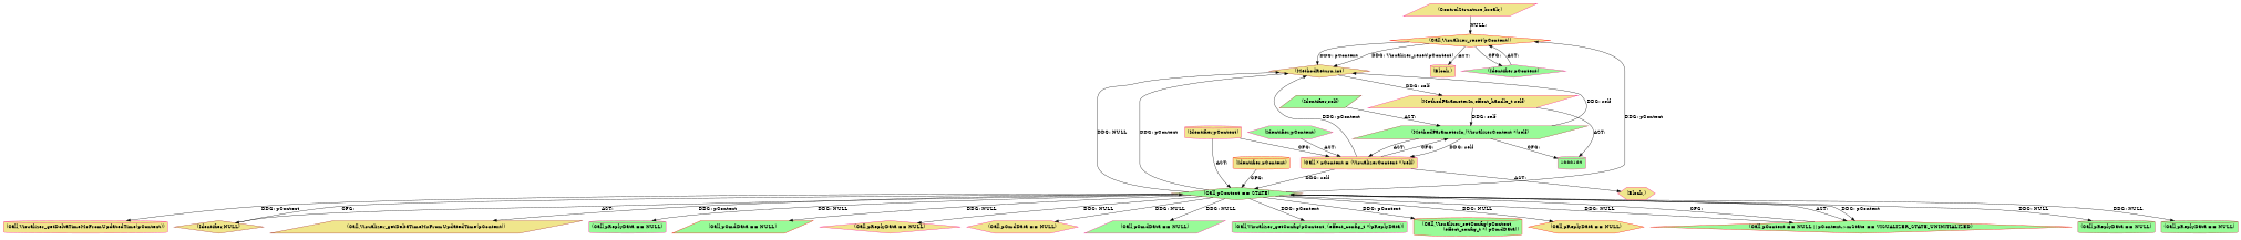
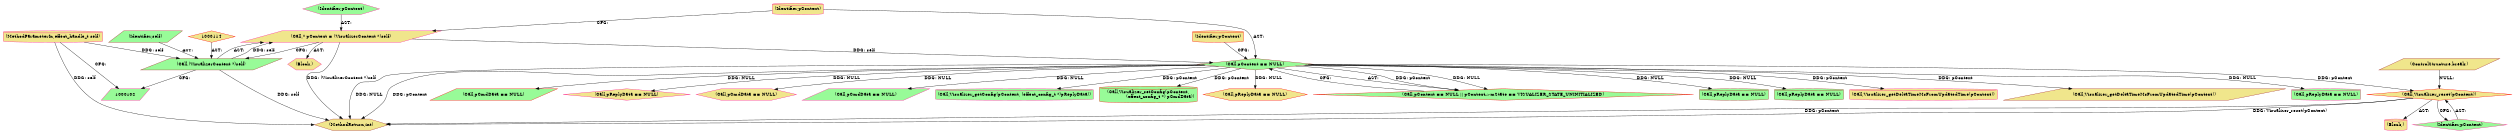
  digraph {
    node [color=deeppink fillcolor=khaki shape=cylinder style=filled]
    n1 [color=red label="(Call,Visualizer_reset(pContext))" shape=diamond]
-   n2 [color=brown label="(MethodReturn,int)" shape=diamond]
+   n2 [color=brown label="(MethodReturn,int)" shape=hexagon]
    n3 [label="(Block,)"]
    n4 [fillcolor=palegreen label="(Identifier,pContext)" shape=diamond]
-   n5 [color=brown fillcolor=palegreen label="(Call,pContext == STATE)" shape=diamond]
+   n5 [color=brown fillcolor=palegreen label="(Call,pContext == NULL)" shape=diamond]
    n6 [label="(Call,Visualizer_getDeltaTimeMsFromUpdatedTime(pContext))"]
-   n7 [color=brown label="(Identifier,NULL)" shape=diamond]
    n8 [color=brown label="(Call,Visualizer_getDeltaTimeMsFromUpdatedTime(pContext))" shape=parallelogram]
    n9 [fillcolor=palegreen label="(Call,pReplyData == NULL)"]
    n10 [color=red fillcolor=palegreen label="(Call,pCmdData == NULL)" shape=parallelogram]
    n11 [label="(Call,pReplyData == NULL)" shape=diamond]
    n12 [label="(Call,pCmdData == NULL)" shape=hexagon]
    n13 [fillcolor=palegreen label="(Call,pCmdData == NULL)" shape=parallelogram]
    n14 [fillcolor=palegreen label="(Call,Visualizer_getConfig(pContext, (effect_config_t *)pReplyData))"]
    n15 [color=red fillcolor=palegreen label="(Call,Visualizer_setConfig(pContext,\n                 (effect_config_t *) pCmdData))"]
    n16 [color=red label="(Call,pReplyData == NULL)" shape=hexagon]
    n17 [color=red fillcolor=palegreen label="(Call,pContext == NULL || pContext->mState == VISUALIZER_STATE_UNINITIALIZED)" shape=diamond]
    n18 [color=brown fillcolor=palegreen label="(Call,pReplyData == NULL)"]
    n19 [color=brown fillcolor=palegreen label="(Call,pReplyData == NULL)"]
-   n20 [label="(Call,* pContext = (VisualizerContext *)self)"]
-   n21 [color=brown fillcolor=palegreen label="(MethodParameterIn,(VisualizerContext *)self)" shape=parallelogram]
+   n20 [label="(Call,* pContext = (VisualizerContext *)self)" shape=parallelogram]
+   n21 [color=brown fillcolor=palegreen label="(Call,(VisualizerContext *)self)" shape=parallelogram]
    n22 [label="(Block,)" shape=hexagon]
-   1000102 [fillcolor=palegreen]
+   1000102 [fillcolor=palegreen shape=parallelogram]
    n24 [color=brown fillcolor=palegreen label="(Identifier,self)" shape=parallelogram]
-   n25 [label="(MethodParameterIn,effect_handle_t self)" shape=parallelogram]
-   n26 [label="(ControlStructure,break;)" shape=parallelogram]
+   n25 [label="(MethodParameterIn,effect_handle_t self)"]
+   n26 [color=brown label="(ControlStructure,break;)" shape=parallelogram]
    n27 [color=red label="(Identifier,pContext)"]
    n28 [fillcolor=palegreen label="(Identifier,pContext)" shape=hexagon]
    n29 [label="(Identifier,pContext)"]
+   1000114 [color=red shape=diamond]
    n1 -> n2 [label="DDG: pContext"]
    n1 -> n2 [label="DDG: Visualizer_reset(pContext)"]
    n1 -> n3 [label="AST: "]
    n1 -> n4 [label="CFG: "]
    n4 -> n1 [label="AST: "]
    n5 -> n1 [label="DDG: pContext"]
    n5 -> n2 [label="DDG: NULL"]
    n5 -> n2 [label="DDG: pContext"]
    n5 -> n6 [label="DDG: pContext"]
-   n5 -> n7 [label="CFG: "]
    n5 -> n8 [label="DDG: pContext"]
    n5 -> n9 [label="DDG: NULL"]
    n5 -> n10 [label="DDG: NULL"]
    n5 -> n11 [label="DDG: NULL"]
    n5 -> n12 [label="DDG: NULL"]
    n5 -> n13 [label="DDG: NULL"]
    n5 -> n14 [label="DDG: pContext"]
    n5 -> n15 [label="DDG: pContext"]
    n5 -> n16 [label="DDG: NULL"]
    n5 -> n17 [label="AST: "]
    n5 -> n17 [label="DDG: pContext"]
    n5 -> n17 [label="DDG: NULL"]
    n5 -> n18 [label="DDG: NULL"]
    n5 -> n19 [label="DDG: NULL"]
-   n7 -> n5 [label="AST: "]
    n17 -> n5 [label="CFG: "]
-   n20 -> n2 [label="DDG: pContext"]
+   n20 -> n2 [label="DDG: (VisualizerContext *)self"]
    n20 -> n5 [label="DDG: self"]
    n20 -> n21 [label="CFG: "]
    n20 -> n22 [label="AST: "]
    n21 -> n2 [label="DDG: self"]
    n21 -> n20 [label="AST: "]
    n21 -> n20 [label="DDG: self"]
    n21 -> 1000102 [label="CFG: "]
    n24 -> n21 [label="AST: "]
-   n2 -> n25 [label="DDG: self"]
+   n25 -> n2 [label="DDG: self"]
    n25 -> n21 [label="DDG: self"]
-   n25 -> 1000102 [label="AST: "]
+   n25 -> 1000102 [label="CFG: "]
    n26 -> n1 [label="NULL: "]
    n27 -> n5 [label="CFG: "]
    n28 -> n20 [label="AST: "]
    n29 -> n5 [label="AST: "]
    n29 -> n20 [label="CFG: "]
+   1000114 -> n21 [label="AST: "]
  }
